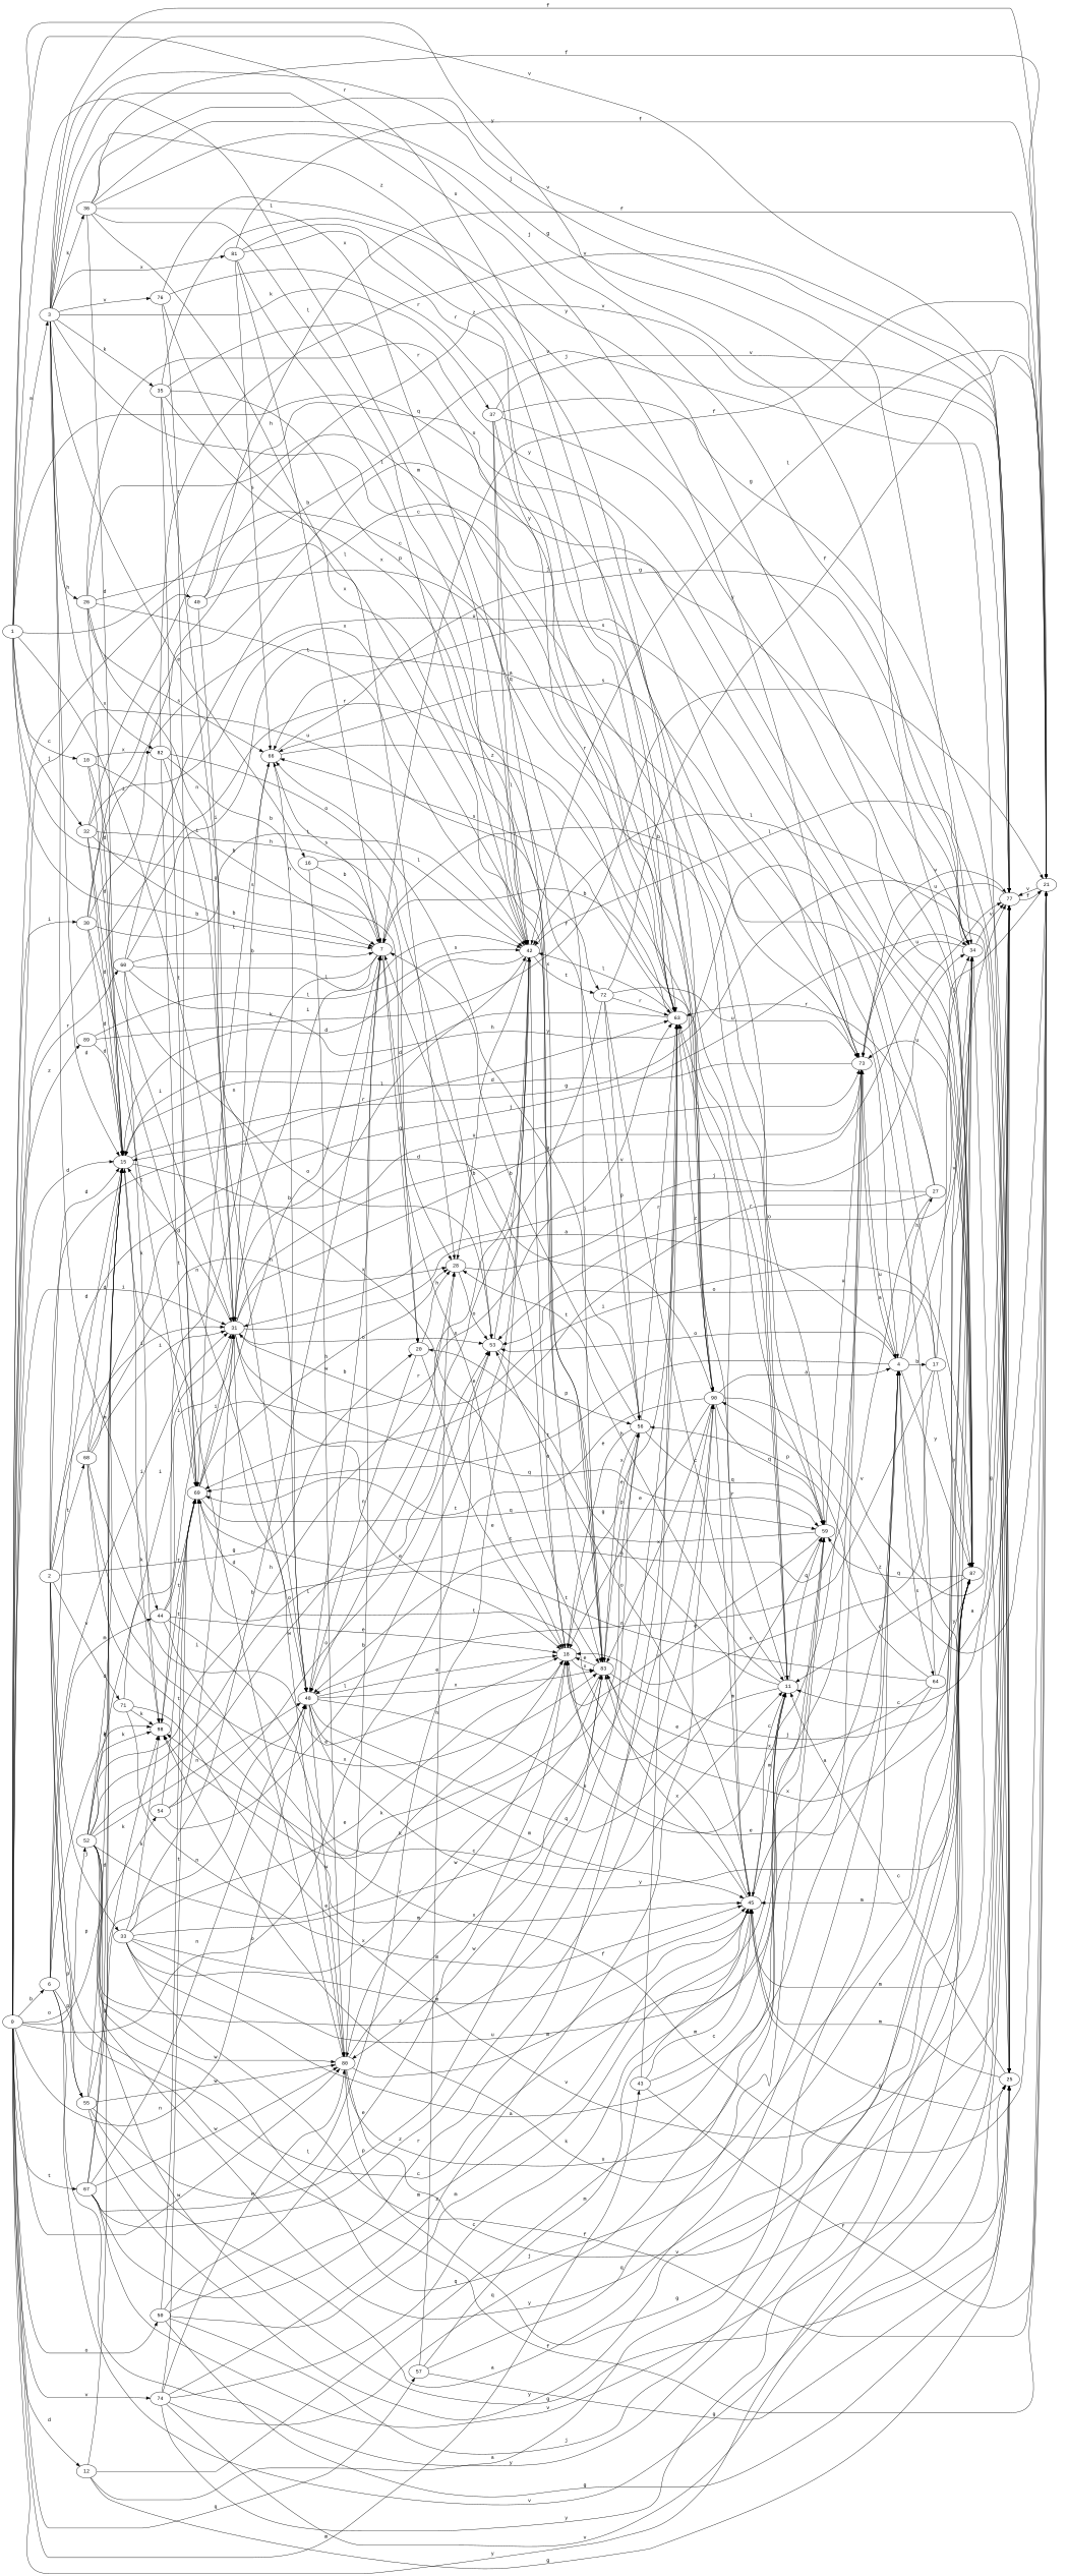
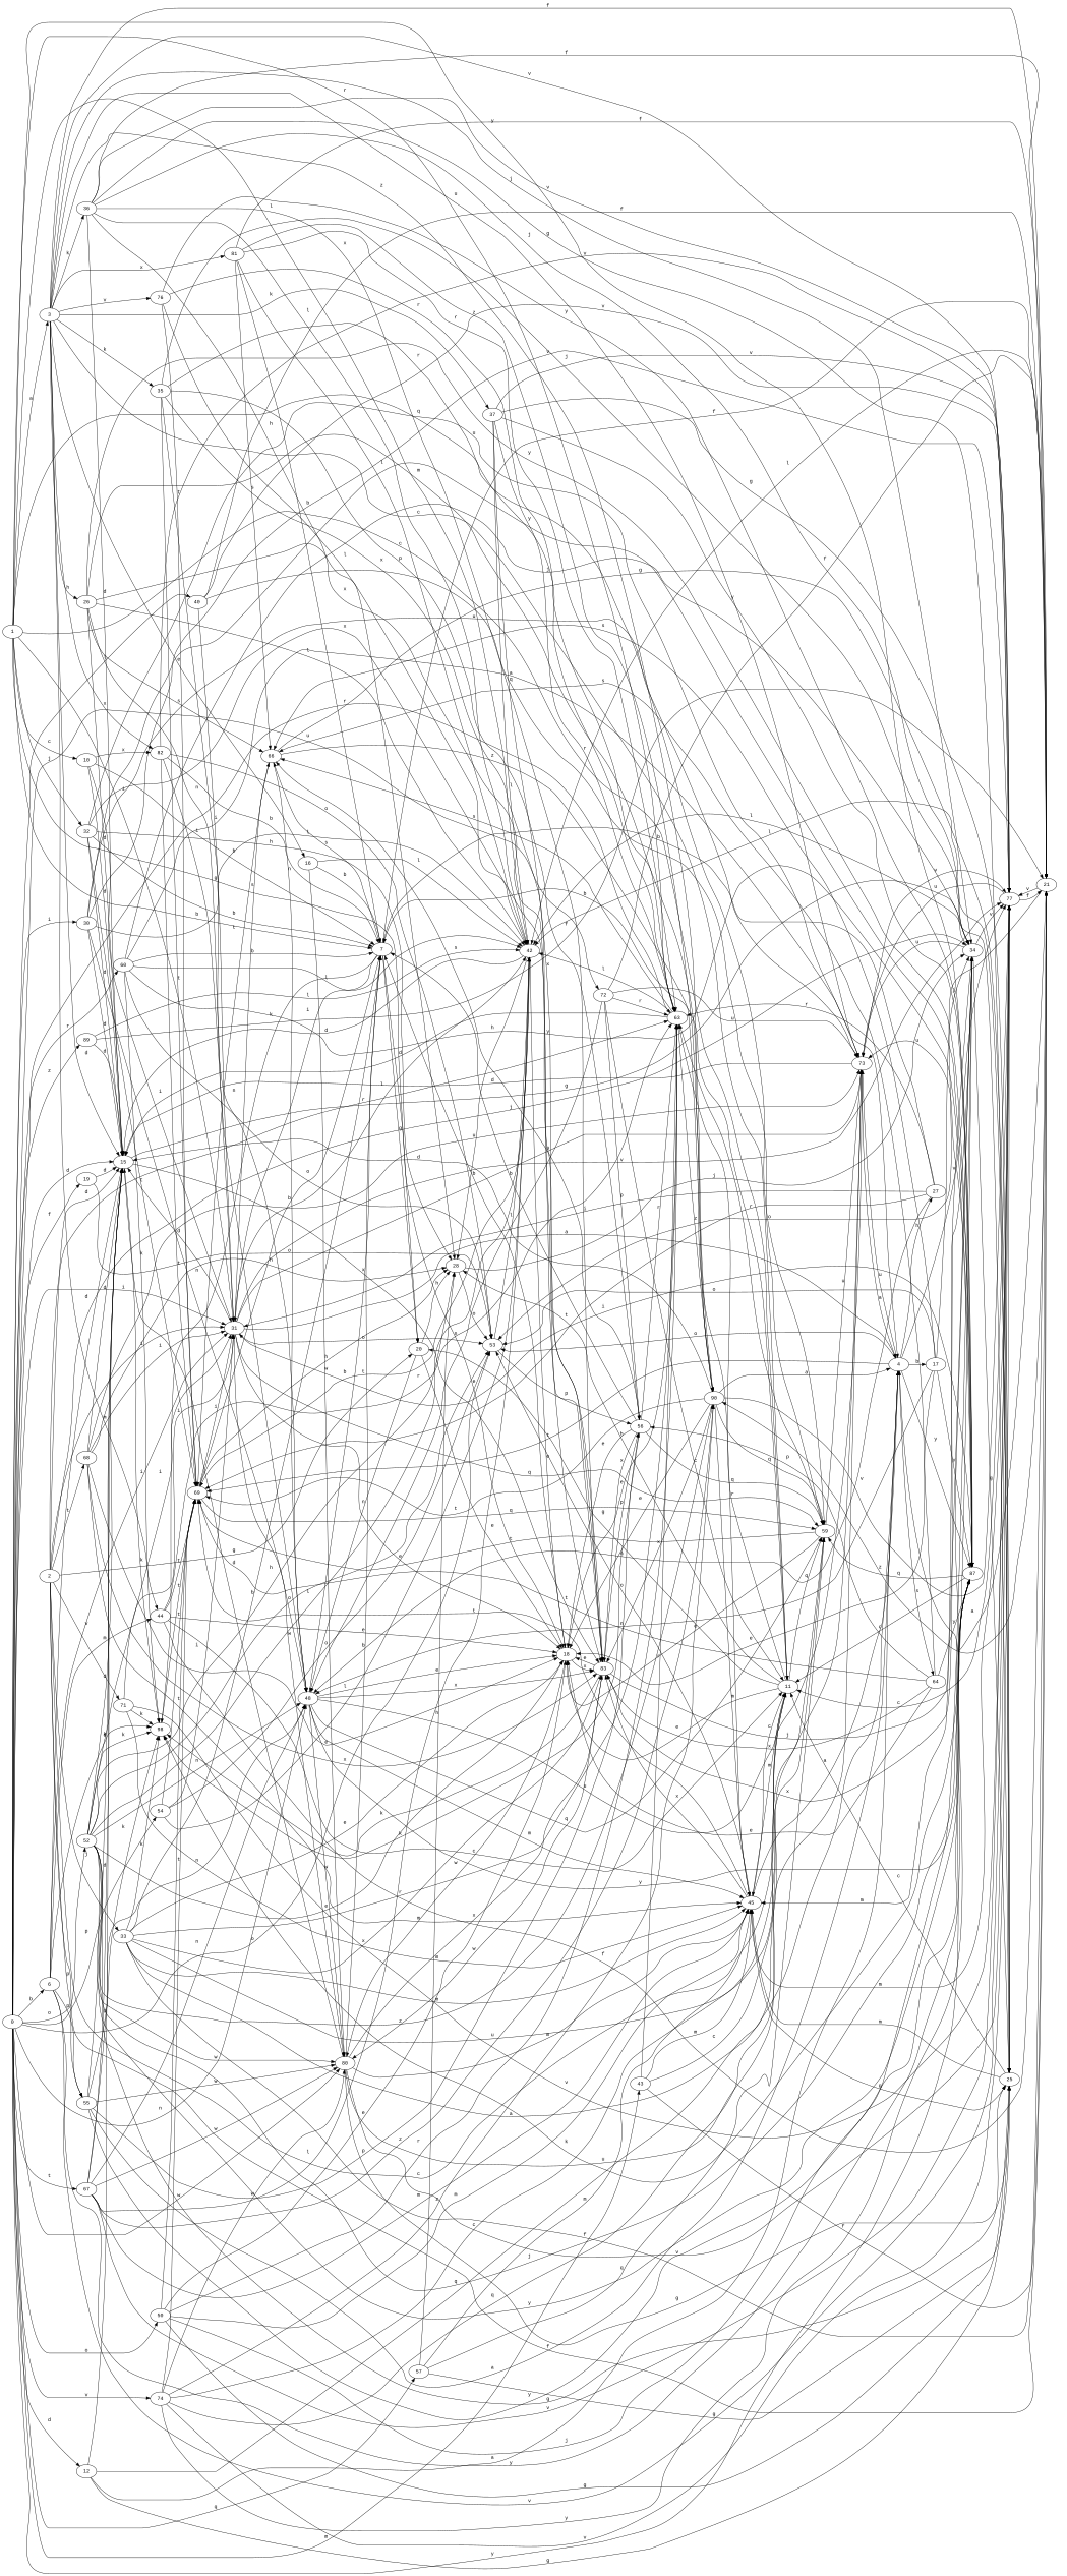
  strict digraph {
    fontname="Liberation Mono"
    rankdir=LR
    node [fontname="Liberation Mono"]
    edge [fontname="Liberation Mono"]
    0
    6
    12
    15
+   19
    30
    31
    40
    43
    48
    50
    52
    53
    54
    57
    60
    63
    67
    72
    74
    80
    87
    89
    55
    44
    77
    n27 [label=98]
    59
    4
    25
    83
    42
    73
    18
    66
    21
    11
    45
    7
    34
    69
    90
    28
    56
    1
    3
    10
    n48 [label=20]
    32
    16
    26
    35
    36
    37
    76
    81
    82
    2
    33
    68
    n61 [label=71]
    17
    27
    64
    0 -> 6 [label=b]
    0 -> 12 [label=d]
    0 -> 15 [label=d]
+   0 -> 19 [label=f]
    0 -> 30 [label=i]
    0 -> 31 [label=i]
    0 -> 40 [label=l]
    0 -> 43 [label=m]
    0 -> 48 [label=n]
    0 -> 50 [label=o]
    0 -> 52 [label=o]
    0 -> 53 [label=o]
    0 -> 54 [label=p]
    0 -> 57 [label=q]
    0 -> 60 [label=r]
    0 -> 63 [label=r]
    0 -> 67 [label=t]
    0 -> 72 [label=u]
    0 -> 74 [label=v]
    0 -> 80 [label=w]
    0 -> 87 [label=y]
    0 -> 89 [label=z]
    6 -> 15 [label=d]
    6 -> 31 [label=i]
    6 -> 87 [label=y]
    6 -> 55 [label=p]
    6 -> 44 [label=m]
    6 -> 77 [label=v]
    6 -> n27 [label=k]
    12 -> 15 [label=d]
    12 -> 59 [label=q]
    12 -> 4 [label=a]
    12 -> 25 [label=g]
    15 -> n27 [label=k]
    15 -> 25 [label=g]
    15 -> 83 [label=x]
+   19 -> 15 [label=d]
+   19 -> 53 [label=o]
    30 -> 15 [label=d]
    30 -> 48 [label=n]
    30 -> 87 [label=y]
    30 -> 77 [label=v]
    30 -> 42 [label=l]
    30 -> 73 [label=u]
    31 -> 15 [label=d]
    31 -> 53 [label=o]
    31 -> 80 [label=w]
    31 -> 77 [label=v]
    31 -> 59 [label=q]
    31 -> 4 [label=a]
    31 -> 42 [label=l]
    31 -> 73 [label=u]
    31 -> 18 [label=e]
    31 -> 66 [label=s]
    40 -> 31 [label=i]
    40 -> 77 [label=v]
    40 -> 59 [label=q]
    40 -> 21 [label=f]
    43 -> 63 [label=r]
    43 -> 21 [label=f]
    43 -> 11 [label=c]
    43 -> 45 [label=m]
    48 -> 80 [label=w]
    48 -> 87 [label=y]
    48 -> 59 [label=q]
    48 -> 83 [label=x]
    48 -> 73 [label=u]
    48 -> 18 [label=e]
    48 -> 45 [label=m]
    48 -> 7 [label=b]
    50 -> 63 [label=r]
    50 -> 25 [label=g]
    50 -> 18 [label=e]
    50 -> 45 [label=m]
    50 -> 34 [label=j]
    50 -> 69 [label=t]
    52 -> 15 [label=d]
    52 -> 31 [label=i]
    52 -> 48 [label=n]
    52 -> 53 [label=o]
    52 -> 80 [label=w]
    52 -> 87 [label=y]
    52 -> n27 [label=k]
    52 -> 25 [label=g]
    52 -> 42 [label=l]
    52 -> 18 [label=e]
    52 -> 34 [label=j]
    52 -> 90 [label=z]
    52 -> 28 [label=h]
    53 -> 42 [label=l]
    53 -> 56 [label=p]
    54 -> 31 [label=i]
    54 -> 53 [label=o]
    54 -> 42 [label=l]
    54 -> 69 [label=t]
    57 -> 59 [label=q]
    57 -> 25 [label=g]
    57 -> 45 [label=m]
    57 -> 28 [label=h]
    60 -> 53 [label=o]
    60 -> 87 [label=y]
    60 -> n27 [label=k]
    60 -> 4 [label=a]
    60 -> 42 [label=l]
    60 -> 7 [label=b]
    60 -> 34 [label=j]
    63 -> 15 [label=d]
    63 -> 42 [label=l]
    63 -> 18 [label=e]
    63 -> 66 [label=s]
    63 -> 90 [label=z]
    67 -> 15 [label=d]
    67 -> 48 [label=n]
    67 -> 80 [label=w]
    67 -> 77 [label=v]
    67 -> n27 [label=k]
    67 -> 42 [label=l]
    67 -> 45 [label=m]
    67 -> 90 [label=z]
    72 -> 48 [label=n]
    72 -> 63 [label=r]
    72 -> 73 [label=u]
    72 -> 21 [label=f]
    72 -> 11 [label=c]
    72 -> 56 [label=p]
    74 -> 80 [label=w]
    74 -> 87 [label=y]
    74 -> 77 [label=v]
    74 -> 59 [label=q]
    74 -> 11 [label=c]
    74 -> 69 [label=t]
    74 -> 90 [label=z]
    80 -> 15 [label=d]
    80 -> 77 [label=v]
    80 -> 25 [label=g]
    80 -> 83 [label=x]
    80 -> 73 [label=u]
    80 -> 45 [label=m]
    80 -> 7 [label=b]
    87 -> 31 [label=i]
    87 -> 59 [label=q]
    87 -> 73 [label=u]
    87 -> 11 [label=c]
    89 -> 15 [label=d]
    89 -> 42 [label=l]
    89 -> 21 [label=f]
    55 -> 15 [label=d]
    55 -> 48 [label=n]
    55 -> 80 [label=w]
    55 -> 87 [label=y]
    55 -> 4 [label=a]
    55 -> 56 [label=p]
    44 -> 63 [label=r]
    44 -> 18 [label=e]
    44 -> 21 [label=f]
    44 -> 11 [label=c]
    44 -> 69 [label=t]
    77 -> 73 [label=u]
    77 -> 21 [label=f]
    77 -> 11 [label=c]
    77 -> 45 [label=m]
    n27 -> 69 [label=t]
    59 -> 63 [label=r]
    59 -> 73 [label=u]
    59 -> 18 [label=e]
    59 -> 69 [label=t]
    4 -> 53 [label=o]
    4 -> 87 [label=y]
    4 -> 77 [label=v]
    4 -> 73 [label=u]
    4 -> 69 [label=t]
    4 -> 17 [label=b]
    4 -> 27 [label=h]
    4 -> 64 [label=s]
    25 -> 42 [label=l]
    25 -> 11 [label=c]
    25 -> 45 [label=m]
    83 -> 80 [label=w]
    83 -> n27 [label=k]
    83 -> 18 [label=e]
    83 -> 34 [label=j]
    83 -> 56 [label=p]
    42 -> 15 [label=d]
    42 -> 18 [label=e]
-   42 -> 72 [label=t]
+   42 -> 69 [label=t]
    42 -> 28 [label=h]
    73 -> 15 [label=d]
    73 -> 77 [label=v]
    73 -> 4 [label=a]
    18 -> 80 [label=w]
    18 -> 83 [label=x]
    18 -> 7 [label=b]
    66 -> 48 [label=n]
    66 -> 25 [label=g]
    66 -> 69 [label=t]
    66 -> 90 [label=z]
    21 -> 53 [label=o]
    21 -> 77 [label=v]
    21 -> 4 [label=a]
    21 -> 42 [label=l]
    21 -> 90 [label=z]
    11 -> 63 [label=r]
    11 -> 59 [label=q]
    11 -> 18 [label=e]
    11 -> 45 [label=m]
    11 -> 7 [label=b]
    11 -> 28 [label=h]
    11 -> n48 [label=g]
    45 -> 53 [label=o]
    45 -> 4 [label=a]
    45 -> 25 [label=g]
    45 -> 83 [label=x]
    45 -> 11 [label=c]
    45 -> 69 [label=t]
    7 -> 31 [label=i]
    7 -> n27 [label=k]
    7 -> 18 [label=e]
    7 -> 66 [label=s]
    7 -> 21 [label=f]
    7 -> n48 [label=g]
    34 -> 77 [label=v]
    34 -> n27 [label=k]
    34 -> 25 [label=g]
    34 -> 83 [label=x]
    34 -> 42 [label=l]
    34 -> 73 [label=u]
    34 -> 45 [label=m]
    69 -> 31 [label=i]
    69 -> 59 [label=q]
    69 -> 7 [label=b]
    69 -> 28 [label=h]
    90 -> 15 [label=d]
    90 -> 77 [label=v]
    90 -> 59 [label=q]
    90 -> 4 [label=a]
    90 -> 83 [label=x]
    90 -> 18 [label=e]
    90 -> 45 [label=m]
    90 -> 69 [label=t]
    28 -> 53 [label=o]
    28 -> 34 [label=j]
    56 -> 63 [label=r]
    56 -> n27 [label=k]
    56 -> 59 [label=q]
    56 -> 83 [label=x]
    56 -> 18 [label=e]
    56 -> 66 [label=s]
    56 -> 7 [label=b]
    1 -> 31 [label=i]
    1 -> 63 [label=r]
    1 -> 87 [label=y]
    1 -> 59 [label=q]
    1 -> 42 [label=l]
    1 -> 11 [label=c]
    1 -> 7 [label=b]
    1 -> 3 [label=a]
    1 -> 10 [label=c]
    1 -> n48 [label=g]
    1 -> 32 [label=j]
    3 -> 15 [label=d]
    3 -> 44 [label=m]
    3 -> 77 [label=v]
    3 -> 73 [label=u]
    3 -> 21 [label=f]
    3 -> 11 [label=c]
    3 -> 34 [label=j]
    3 -> 90 [label=z]
    3 -> 16 [label=e]
    3 -> 26 [label=h]
    3 -> 35 [label=k]
    3 -> 36 [label=k]
    3 -> 37 [label=k]
    3 -> 76 [label=v]
    3 -> 81 [label=x]
    3 -> 82 [label=x]
    10 -> 15 [label=d]
    10 -> 31 [label=i]
    10 -> 7 [label=b]
    10 -> 82 [label=x]
    n48 -> 48 [label=n]
    n48 -> 18 [label=e]
    n48 -> 28 [label=h]
    32 -> 15 [label=d]
    32 -> 83 [label=x]
    32 -> 73 [label=u]
    32 -> 7 [label=b]
    32 -> 69 [label=t]
    32 -> 28 [label=h]
    16 -> 80 [label=w]
    16 -> 42 [label=l]
    16 -> 7 [label=b]
    26 -> 15 [label=d]
    26 -> 48 [label=n]
    26 -> 87 [label=y]
    26 -> 83 [label=x]
    26 -> 42 [label=l]
    26 -> 66 [label=s]
    26 -> 45 [label=m]
    35 -> 48 [label=n]
    35 -> 63 [label=r]
    35 -> 83 [label=x]
    35 -> 34 [label=j]
    35 -> 69 [label=t]
    35 -> 56 [label=p]
    36 -> 15 [label=d]
    36 -> 77 [label=v]
    36 -> 25 [label=g]
    36 -> 83 [label=x]
    36 -> 42 [label=l]
    36 -> 21 [label=f]
    36 -> 34 [label=j]
    36 -> 28 [label=h]
    37 -> 63 [label=r]
    37 -> 87 [label=y]
    37 -> 77 [label=v]
    37 -> 25 [label=g]
    37 -> 83 [label=x]
    37 -> 42 [label=l]
    76 -> 63 [label=r]
    76 -> 87 [label=y]
    76 -> 42 [label=l]
    76 -> 69 [label=t]
    81 -> 63 [label=r]
    81 -> 42 [label=l]
    81 -> 66 [label=s]
    81 -> 21 [label=f]
    81 -> 7 [label=b]
    81 -> 90 [label=z]
    82 -> 31 [label=i]
    82 -> 53 [label=o]
    82 -> 77 [label=v]
    82 -> 7 [label=b]
    82 -> 69 [label=t]
    2 -> 15 [label=d]
    2 -> 31 [label=i]
    2 -> 63 [label=r]
    2 -> 55 [label=p]
    2 -> 21 [label=f]
    2 -> 11 [label=c]
    2 -> 34 [label=j]
    2 -> n48 [label=g]
    2 -> 33 [label=j]
    2 -> 68 [label=t]
    2 -> n61 [label=v]
    33 -> 63 [label=r]
    33 -> n27 [label=k]
    33 -> 4 [label=a]
    33 -> 83 [label=x]
    33 -> 73 [label=u]
    33 -> 18 [label=e]
    33 -> 21 [label=f]
    33 -> 45 [label=m]
    33 -> 7 [label=b]
    68 -> 15 [label=d]
    68 -> 31 [label=i]
    68 -> 83 [label=x]
    68 -> 73 [label=u]
    68 -> 18 [label=e]
    68 -> 45 [label=m]
    68 -> 28 [label=h]
    n61 -> 31 [label=i]
    n61 -> 77 [label=v]
    n61 -> n27 [label=k]
    n61 -> 45 [label=m]
    17 -> 48 [label=n]
    17 -> 53 [label=o]
    17 -> 87 [label=y]
    17 -> 18 [label=e]
    17 -> 66 [label=s]
    17 -> 34 [label=j]
    27 -> 31 [label=i]
    27 -> 48 [label=n]
    27 -> 63 [label=r]
    27 -> 7 [label=b]
    27 -> 69 [label=t]
    64 -> 87 [label=y]
    64 -> 83 [label=x]
    64 -> 18 [label=e]
    64 -> 66 [label=s]
    64 -> 69 [label=t]
    64 -> 56 [label=p]
  }
